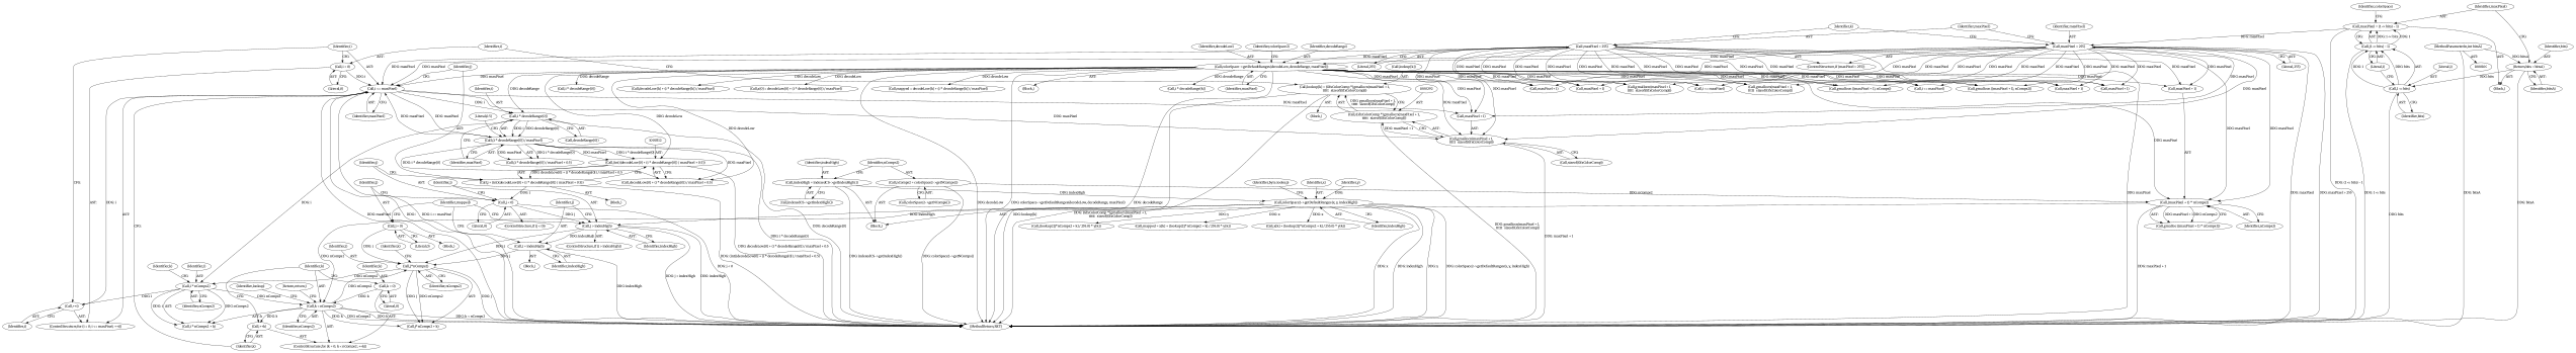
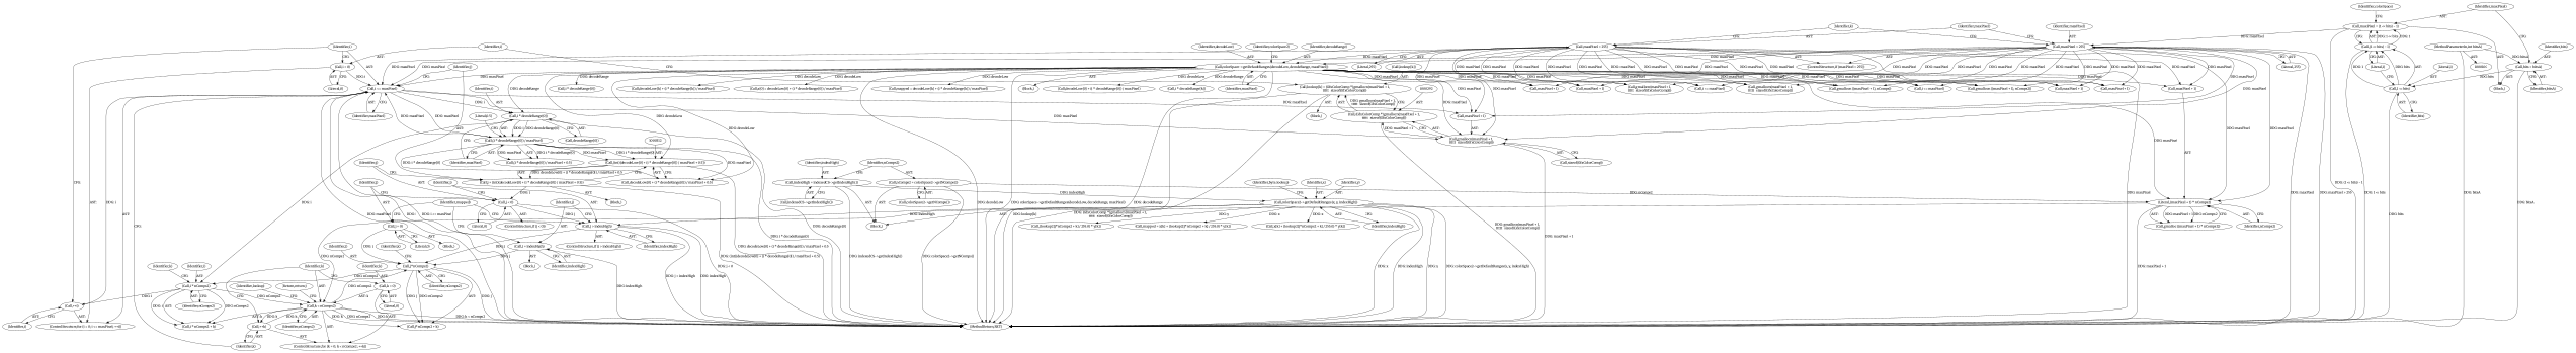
  digraph {
    fontname=Merriweather
    node [fontname=Merriweather]
    edge [fontname=Merriweather]
    n1 [label="(Call,lookup[k] = (GfxColorComp *)gmallocn(maxPixel + 1,\n \t\t\t\t\t   sizeof(GfxColorComp)))"]
    n2 [label="(Call,(GfxColorComp *)gmallocn(maxPixel + 1,\n \t\t\t\t\t   sizeof(GfxColorComp)))"]
    n3 [label="(Block,)"]
    n4 [label="(MethodReturn,RET)"]
    n5 [label="(Call,gmallocn(maxPixel + 1,\n \t\t\t\t\t   sizeof(GfxColorComp)))"]
    n6 [label="(Call,sizeof(GfxColorComp))"]
    n7 [label="(Call,i <= maxPixel)"]
    n8 [label="(Call,i * decodeRange[0])"]
    n9 [label="(Call,(i * decodeRange[0]) / maxPixel)"]
    n10 [label="(ControlStructure,for (i = 0; i <= maxPixel; ++i))"]
    n11 [label="(Call,maxPixel + 1)"]
    n12 [label="(Identifier,maxPixel)"]
    n13 [label="(Call,i * nComps2)"]
    n14 [label="(Call,decodeRange[0])"]
    n15 [label="(Call,(int)(decodeLow[0] + (i * decodeRange[0]) / maxPixel + 0.5))"]
    n16 [label="(Call,decodeLow[0] + (i * decodeRange[0]) / maxPixel + 0.5)"]
    n17 [label="(Identifier,maxPixel)"]
    n18 [label="(Call,(i * decodeRange[0]) / maxPixel + 0.5)"]
    n19 [label="(Call,++i)"]
    n20 [label="(Identifier,i)"]
    n21 [label="(Call,k < nComps2)"]
    n22 [label="(Identifier,nComps2)"]
    n23 [label="(Call,i * nComps2 + k)"]
    n24 [label="(Call,j*nComps2)"]
    n25 [label="(Identifier,nComps2)"]
    n26 [label="(Call,j*nComps2 + k)"]
    n27 [label="(Call,++k)"]
    n28 [label="(ControlStructure,for (k = 0; k < nComps2; ++k))"]
    n29 [label="(Identifier,nComps2)"]
    n30 [label="(Call,colorSpace->getDefaultRanges(decodeLow, decodeRange, maxPixel))"]
-   n31 [label="(Call,(maxPixel + 1) * nComps2)"]
+   n31 [label="(Literal,(maxPixel + 1) * nComps2)"]
    n32 [label="(Call,maxPixel + 1)"]
    n33 [label="(Call,i * decodeRange[0])"]
    n34 [label="(Call,maxPixel + 1)"]
    n35 [label="(Call,gmallocn(maxPixel + 1,\n\t\t\t\t\t   sizeof(GfxColorComp)))"]
    n36 [label="(Call,decodeLow[k] + (i * decodeRange[k]) / maxPixel)"]
    n37 [label="(Call,x[0] = decodeLow[0] + (i * decodeRange[0]) / maxPixel)"]
    n38 [label="(Call,mapped = decodeLow[k] + (i * decodeRange[k]) / maxPixel)"]
    n39 [label="(Call,gmallocn(maxPixel + 1,\n\t\t\t\t\t   sizeof(GfxColorComp)))"]
    n40 [label="(Block,)"]
    n41 [label="(Call,gmallocn ((maxPixel + 1), nComps))"]
    n42 [label="(Call,i <= maxPixel)"]
+   n43 [label="(Call,decodeLow[0] + (i * decodeRange[0]) / maxPixel)"]
    n44 [label="(Call,i * decodeRange[k])"]
    n45 [label="(Identifier,maxPixel)"]
    n46 [label="(Call,gmallocn ((maxPixel + 1), nComps2))"]
    n47 [label="(Call,maxPixel + 1)"]
    n48 [label="(Call,maxPixel + 1)"]
    n49 [label="(Call,i <= maxPixel)"]
    n50 [label="(Call,maxPixel + 1)"]
    n51 [label="(Call,j = (int)(decodeLow[0] + (i * decodeRange[0]) / maxPixel + 0.5))"]
    n52 [label="(Call,gmalloc ((maxPixel + 1) * nComps2))"]
    n53 [label="(Identifier,nComps2)"]
    n54 [label="(Call,maxPixel = 255)"]
    n55 [label="(Literal,255)"]
    n56 [label="(ControlStructure,if (maxPixel > 255))"]
    n57 [label="(Call,maxPixel > 255)"]
    n58 [label="(Literal,255)"]
    n59 [label="(Call,maxPixel = (1 << bits) - 1)"]
    n60 [label="(Call,(1 << bits) - 1)"]
    n61 [label="(Block,)"]
    n62 [label="(Literal,1)"]
    n63 [label="(Call,1 << bits)"]
    n64 [label="(Identifier,bits)"]
-   n65 [label="(Return,bits = bitsA)"]
+   n65 [label="(Call,bits = bitsA)"]
    n66 [label="(Identifier,bitsA)"]
    n67 [label="(MethodParameterIn,int bitsA)"]
    1000100
    n69 [label="(Call,j = 0)"]
    n70 [label="(Block,)"]
    n71 [label="(Literal,0)"]
    n72 [label="(Call,j = indexHigh)"]
    n73 [label="(Identifier,indexHigh)"]
    n74 [label="(Block,)"]
    n75 [label="(Call,j > indexHigh)"]
    n76 [label="(ControlStructure,if (j > indexHigh))"]
    n77 [label="(Identifier,indexHigh)"]
    n78 [label="(Call,j < 0)"]
    n79 [label="(ControlStructure,if (j < 0))"]
    n80 [label="(Literal,0)"]
    n81 [label="(Block,)"]
    n82 [label="(Call,colorSpace2->getDefaultRanges(x, y, indexHigh))"]
    n83 [label="(Call,x[k] + (lookup2[j*nComps2 + k] / 255.0) * y[k])"]
    n84 [label="(Identifier,indexHigh)"]
    n85 [label="(Call,(lookup2[j*nComps2 + k] / 255.0) * y[k])"]
    n86 [label="(Call,mapped = x[k] + (lookup2[j*nComps2 + k] / 255.0) * y[k])"]
    n87 [label="(Block,)"]
    n88 [label="(Call,indexHigh = indexedCS->getIndexHigh())"]
    n89 [label="(Call,indexedCS->getIndexHigh())"]
    n90 [label="(Identifier,k)"]
    n91 [label="(Call,k = 0)"]
    n92 [label="(Literal,0)"]
    n93 [label="(Call,nComps2 = colorSpace2->getNComps())"]
    n94 [label="(Call,colorSpace2->getNComps())"]
    n95 [label="(Call,i = 0)"]
    n96 [label="(Literal,0)"]
    n97 [label="(Identifier,y)"]
    n98 [label="(Call,lookup[k])"]
    n99 [label="(Identifier,i)"]
    n100 [label="(Identifier,i)"]
    n101 [label="(Identifier,maxPixel)"]
    n102 [label="(Identifier,k)"]
    n103 [label="(Identifier,k)"]
    n104 [label="(Identifier,colorSpace2)"]
    n105 [label="(Identifier,indexHigh)"]
    n106 [label="(Identifier,decodeRange)"]
    n107 [label="(Identifier,mapped)"]
    n108 [label="(Identifier,k)"]
    n109 [label="(Identifier,decodeLow)"]
    n110 [label="(Identifier,maxPixel)"]
    n111 [label="(Identifier,maxPixel)"]
    n112 [label="(Identifier,byte_lookup)"]
    n113 [label="(Identifier,k)"]
    n114 [label="(Identifier,j)"]
    n115 [label="(Identifier,j)"]
    n116 [label="(Identifier,x)"]
    n117 [label="(Literal,0.5)"]
    n118 [label="(Identifier,colorSpace)"]
    n119 [label="(Identifier,j)"]
    n120 [label="(Literal,1)"]
    n121 [label="(Identifier,i)"]
    n122 [label="(Identifier,j)"]
    n123 [label="(Return,return;)"]
    n124 [label="(Identifier,nComps2)"]
    n125 [label="(Identifier,bits)"]
    n126 [label="(Identifier,i)"]
    n127 [label="(Identifier,k)"]
    n128 [label="(Identifier,lookup)"]
    n129 [label="(Identifier,j)"]
    n130 [label="(Identifier,j)"]
    1000292
    1000312
    n1 -> n2 [label="CFG: "]
    n1 -> n3 [label="AST: "]
    n1 -> n4 [label="DDG: (GfxColorComp *)gmallocn(maxPixel + 1,\n \t\t\t\t\t   sizeof(GfxColorComp))"]
    n1 -> n4 [label="DDG: lookup[k]"]
    n2 -> n1 [label="AST: "]
    n2 -> n1 [label="DDG: gmallocn(maxPixel + 1,\n \t\t\t\t\t   sizeof(GfxColorComp))"]
    n2 -> n4 [label="DDG: gmallocn(maxPixel + 1,\n \t\t\t\t\t   sizeof(GfxColorComp))"]
    n2 -> n5 [label="CFG: "]
    n5 -> n2 [label="AST: "]
    n5 -> n2 [label="DDG: maxPixel + 1"]
    n5 -> n4 [label="DDG: maxPixel + 1"]
    n5 -> n6 [label="CFG: "]
    n6 -> n5 [label="AST: "]
    n7 -> n4 [label="DDG: i"]
    n7 -> n4 [label="DDG: i <= maxPixel"]
    n7 -> n4 [label="DDG: maxPixel"]
    n7 -> n5 [label="DDG: maxPixel"]
    n7 -> n8 [label="DDG: i"]
    n7 -> n9 [label="DDG: maxPixel"]
    n7 -> n10 [label="AST: "]
    n7 -> n11 [label="DDG: maxPixel"]
    n7 -> n12 [label="CFG: "]
    n8 -> n4 [label="DDG: decodeRange[0]"]
    n8 -> n9 [label="AST: "]
    n8 -> n9 [label="DDG: i"]
    n8 -> n9 [label="DDG: decodeRange[0]"]
    n8 -> n13 [label="DDG: i"]
    n8 -> n14 [label="CFG: "]
    n9 -> n4 [label="DDG: i * decodeRange[0]"]
    n9 -> n7 [label="DDG: maxPixel"]
    n9 -> n15 [label="DDG: i * decodeRange[0]"]
    n9 -> n15 [label="DDG: maxPixel"]
    n9 -> n16 [label="DDG: i * decodeRange[0]"]
    n9 -> n16 [label="DDG: maxPixel"]
    n9 -> n17 [label="CFG: "]
    n9 -> n18 [label="AST: "]
    n9 -> n18 [label="DDG: i * decodeRange[0]"]
    n9 -> n18 [label="DDG: maxPixel"]
    n11 -> n5 [label="AST: "]
    n12 -> n7 [label="AST: "]
    n13 -> n19 [label="DDG: i"]
    n13 -> n21 [label="DDG: nComps2"]
    n13 -> n22 [label="CFG: "]
    n13 -> n23 [label="AST: "]
    n13 -> n23 [label="DDG: i"]
    n13 -> n23 [label="DDG: nComps2"]
    n14 -> n8 [label="AST: "]
    n15 -> n4 [label="DDG: decodeLow[0] + (i * decodeRange[0]) / maxPixel + 0.5"]
    n15 -> n16 [label="CFG: "]
    n15 -> n51 [label="AST: "]
    n15 -> n51 [label="DDG: decodeLow[0] + (i * decodeRange[0]) / maxPixel + 0.5"]
    n16 -> n15 [label="AST: "]
    n17 -> n8 [label="CFG: "]
    n17 -> n9 [label="AST: "]
    n19 -> n7 [label="DDG: i"]
    n19 -> n10 [label="AST: "]
    n19 -> n20 [label="CFG: "]
    n20 -> n19 [label="AST: "]
    n21 -> n4 [label="DDG: k"]
    n21 -> n4 [label="DDG: k < nComps2"]
    n21 -> n4 [label="DDG: nComps2"]
    n21 -> n23 [label="AST: k"]
    n21 -> n24 [label="DDG: nComps2"]
    n21 -> n26 [label="DDG: k"]
    n21 -> n27 [label="DDG: k"]
    n21 -> n28 [label="AST: "]
    n21 -> n29 [label="CFG: "]
    n22 -> n13 [label="AST: "]
    n24 -> n4 [label="DDG: j"]
    n24 -> n13 [label="DDG: nComps2"]
    n24 -> n25 [label="CFG: "]
    n24 -> n26 [label="AST: "]
    n24 -> n26 [label="DDG: j"]
    n24 -> n26 [label="DDG: nComps2"]
    n25 -> n24 [label="AST: "]
+   n27 -> n21 [label="DDG: k"]
    n27 -> n28 [label="AST: "]
    n27 -> n90 [label="CFG: "]
    n29 -> n21 [label="AST: "]
    n30 -> n4 [label="DDG: decodeLow"]
    n30 -> n4 [label="DDG: colorSpace->getDefaultRanges(decodeLow, decodeRange, maxPixel)"]
    n30 -> n4 [label="DDG: decodeRange"]
    n30 -> n5 [label="DDG: maxPixel"]
    n30 -> n7 [label="DDG: maxPixel"]
    n30 -> n8 [label="DDG: decodeRange"]
    n30 -> n11 [label="DDG: maxPixel"]
    n30 -> n15 [label="DDG: decodeLow"]
    n30 -> n16 [label="DDG: decodeLow"]
    n30 -> n31 [label="DDG: maxPixel"]
    n30 -> n32 [label="DDG: maxPixel"]
    n30 -> n33 [label="DDG: decodeRange"]
    n30 -> n34 [label="DDG: maxPixel"]
    n30 -> n35 [label="DDG: maxPixel"]
    n30 -> n36 [label="DDG: decodeLow"]
    n30 -> n37 [label="DDG: decodeLow"]
    n30 -> n38 [label="DDG: decodeLow"]
    n30 -> n39 [label="DDG: maxPixel"]
    n30 -> n40 [label="AST: "]
    n30 -> n41 [label="DDG: maxPixel"]
    n30 -> n42 [label="DDG: maxPixel"]
+   n30 -> n43 [label="DDG: decodeLow"]
    n30 -> n44 [label="DDG: decodeRange"]
    n30 -> n45 [label="CFG: "]
    n30 -> n46 [label="DDG: maxPixel"]
    n30 -> n47 [label="DDG: maxPixel"]
    n30 -> n48 [label="DDG: maxPixel"]
    n30 -> n49 [label="DDG: maxPixel"]
    n30 -> n50 [label="DDG: maxPixel"]
    n31 -> n4 [label="DDG: maxPixel + 1"]
    n31 -> n21 [label="DDG: nComps2"]
    n31 -> n52 [label="AST: "]
    n31 -> n52 [label="DDG: maxPixel + 1"]
    n31 -> n52 [label="DDG: nComps2"]
    n31 -> n53 [label="CFG: "]
    n45 -> n30 [label="AST: "]
    n50 -> n31 [label="AST: "]
    n51 -> n4 [label="DDG: (int)(decodeLow[0] + (i * decodeRange[0]) / maxPixel + 0.5)"]
    n51 -> n15 [label="CFG: "]
    n51 -> n78 [label="DDG: j"]
    n51 -> n81 [label="AST: "]
    n52 -> n31 [label="CFG: "]
    n53 -> n31 [label="AST: "]
    n54 -> n4 [label="DDG: maxPixel"]
    n54 -> n5 [label="DDG: maxPixel"]
    n54 -> n7 [label="DDG: maxPixel"]
    n54 -> n11 [label="DDG: maxPixel"]
    n54 -> n30 [label="DDG: maxPixel"]
    n54 -> n31 [label="DDG: maxPixel"]
    n54 -> n32 [label="DDG: maxPixel"]
    n54 -> n34 [label="DDG: maxPixel"]
    n54 -> n35 [label="DDG: maxPixel"]
    n54 -> n39 [label="DDG: maxPixel"]
    n54 -> n41 [label="DDG: maxPixel"]
    n54 -> n42 [label="DDG: maxPixel"]
    n54 -> n46 [label="DDG: maxPixel"]
    n54 -> n47 [label="DDG: maxPixel"]
    n54 -> n48 [label="DDG: maxPixel"]
    n54 -> n49 [label="DDG: maxPixel"]
    n54 -> n50 [label="DDG: maxPixel"]
    n54 -> n55 [label="CFG: "]
    n54 -> n56 [label="AST: "]
    n55 -> n54 [label="AST: "]
    n57 -> n4 [label="DDG: maxPixel > 255"]
    n57 -> n4 [label="DDG: maxPixel"]
    n57 -> n5 [label="DDG: maxPixel"]
    n57 -> n7 [label="DDG: maxPixel"]
    n57 -> n11 [label="DDG: maxPixel"]
    n57 -> n30 [label="DDG: maxPixel"]
    n57 -> n31 [label="DDG: maxPixel"]
    n57 -> n32 [label="DDG: maxPixel"]
    n57 -> n34 [label="DDG: maxPixel"]
    n57 -> n35 [label="DDG: maxPixel"]
    n57 -> n39 [label="DDG: maxPixel"]
    n57 -> n41 [label="DDG: maxPixel"]
    n57 -> n42 [label="DDG: maxPixel"]
    n57 -> n46 [label="DDG: maxPixel"]
    n57 -> n47 [label="DDG: maxPixel"]
    n57 -> n48 [label="DDG: maxPixel"]
    n57 -> n49 [label="DDG: maxPixel"]
    n57 -> n50 [label="DDG: maxPixel"]
    n57 -> n56 [label="AST: "]
    n57 -> n58 [label="CFG: "]
    n58 -> n57 [label="AST: "]
    n59 -> n4 [label="DDG: (1 << bits) - 1"]
    n59 -> n57 [label="DDG: maxPixel"]
    n59 -> n60 [label="CFG: "]
    n59 -> n61 [label="AST: "]
    n60 -> n4 [label="DDG: 1 << bits"]
    n60 -> n59 [label="AST: "]
    n60 -> n59 [label="DDG: 1 << bits"]
    n60 -> n59 [label="DDG: 1"]
    n60 -> n62 [label="CFG: "]
    n62 -> n60 [label="AST: "]
    n62 -> n63 [label="CFG: "]
    n63 -> n4 [label="DDG: bits"]
    n63 -> n60 [label="AST: "]
    n63 -> n60 [label="DDG: 1"]
    n63 -> n60 [label="DDG: bits"]
    n63 -> n64 [label="CFG: "]
    n64 -> n63 [label="AST: "]
    n65 -> n4 [label="DDG: bitsA"]
    n65 -> n61 [label="AST: "]
    n65 -> n63 [label="DDG: bits"]
    n65 -> n66 [label="CFG: "]
    n66 -> n65 [label="AST: "]
    n67 -> n4 [label="DDG: bitsA"]
    n67 -> n65 [label="DDG: bitsA"]
    n67 -> 1000100 [label="AST: "]
    n69 -> n24 [label="DDG: j"]
    n69 -> n70 [label="AST: "]
    n69 -> n71 [label="CFG: "]
    n71 -> n69 [label="AST: "]
    n72 -> n4 [label="DDG: indexHigh"]
    n72 -> n24 [label="DDG: j"]
    n72 -> n73 [label="CFG: "]
    n72 -> n74 [label="AST: "]
    n73 -> n72 [label="AST: "]
    n75 -> n4 [label="DDG: j > indexHigh"]
    n75 -> n4 [label="DDG: indexHigh"]
    n75 -> n24 [label="DDG: j"]
-   n75 -> n72 [label="DDG: indexHigh"]
    n75 -> n76 [label="AST: "]
    n75 -> n77 [label="CFG: "]
    n77 -> n75 [label="AST: "]
    n78 -> n4 [label="DDG: j < 0"]
    n78 -> n75 [label="DDG: j"]
    n78 -> n79 [label="AST: "]
    n78 -> n80 [label="CFG: "]
    n80 -> n78 [label="AST: "]
    n82 -> n4 [label="DDG: y"]
    n82 -> n4 [label="DDG: colorSpace2->getDefaultRanges(x, y, indexHigh)"]
    n82 -> n4 [label="DDG: x"]
    n82 -> n4 [label="DDG: indexHigh"]
    n82 -> n75 [label="DDG: indexHigh"]
    n82 -> n83 [label="DDG: x"]
    n82 -> n84 [label="CFG: "]
    n82 -> n85 [label="DDG: y"]
    n82 -> n86 [label="DDG: x"]
    n82 -> n87 [label="AST: "]
    n84 -> n82 [label="AST: "]
    n88 -> n4 [label="DDG: indexedCS->getIndexHigh()"]
    n88 -> n82 [label="DDG: indexHigh"]
    n88 -> n87 [label="AST: "]
    n88 -> n89 [label="CFG: "]
    n89 -> n88 [label="AST: "]
    n90 -> n7 [label="CFG: "]
    n90 -> n27 [label="AST: "]
-   n91 -> n21 [label="DDG: k"]
+   n91 -> n21 [label="AST: k"]
    n91 -> n28 [label="AST: "]
    n91 -> n92 [label="CFG: "]
    n92 -> n91 [label="AST: "]
    n93 -> n4 [label="DDG: colorSpace2->getNComps()"]
    n93 -> n31 [label="DDG: nComps2"]
    n93 -> n87 [label="AST: "]
    n93 -> n94 [label="CFG: "]
    n94 -> n93 [label="AST: "]
    n95 -> n7 [label="DDG: i"]
    n95 -> n10 [label="AST: "]
    n95 -> n96 [label="CFG: "]
    n96 -> n95 [label="AST: "]
-   n97 -> n82 [label="DDG: "]
+   n97 -> n82 [label="AST: "]
    n98 -> n1 [label="AST: "]
    n99 -> n13 [label="AST: "]
    n100 -> n7 [label="AST: "]
    n100 -> n19 [label="CFG: "]
    n100 -> n95 [label="CFG: "]
    n101 -> n57 [label="AST: "]
    n102 -> n13 [label="CFG: "]
    n103 -> n54 [label="CFG: "]
    n103 -> n57 [label="CFG: "]
    n104 -> n30 [label="CFG: "]
    n105 -> n88 [label="AST: "]
    n106 -> n30 [label="AST: "]
    n107 -> n69 [label="CFG: "]
    n107 -> n72 [label="CFG: "]
    n107 -> n75 [label="CFG: "]
    n108 -> n24 [label="CFG: "]
    n109 -> n30 [label="AST: "]
    n110 -> n59 [label="AST: "]
    n110 -> n65 [label="CFG: "]
    n111 -> n54 [label="AST: "]
    n111 -> n57 [label="CFG: "]
    n112 -> n82 [label="CFG: "]
    n113 -> n91 [label="AST: "]
    n114 -> n24 [label="AST: "]
    n115 -> n69 [label="AST: "]
    n115 -> n78 [label="CFG: "]
    n116 -> n82 [label="AST: "]
    n117 -> n9 [label="CFG: "]
    n118 -> n59 [label="CFG: "]
    n119 -> n51 [label="CFG: "]
    n119 -> n78 [label="AST: "]
    n120 -> n63 [label="AST: "]
    n121 -> n8 [label="AST: "]
    n122 -> n7 [label="CFG: "]
    n122 -> n51 [label="AST: "]
    n123 -> n21 [label="CFG: "]
    n124 -> n88 [label="CFG: "]
    n124 -> n93 [label="AST: "]
    n125 -> n65 [label="AST: "]
    n126 -> n1 [label="CFG: "]
    n126 -> n95 [label="AST: "]
    n127 -> n21 [label="AST: "]
    n127 -> n27 [label="CFG: "]
    n127 -> n91 [label="CFG: "]
    n128 -> n21 [label="CFG: "]
    n129 -> n75 [label="AST: "]
    n129 -> n78 [label="CFG: "]
    n130 -> n72 [label="AST: "]
    n130 -> n75 [label="CFG: "]
    1000292 -> n2 [label="AST: "]
    1000312 -> n15 [label="AST: "]
  }
